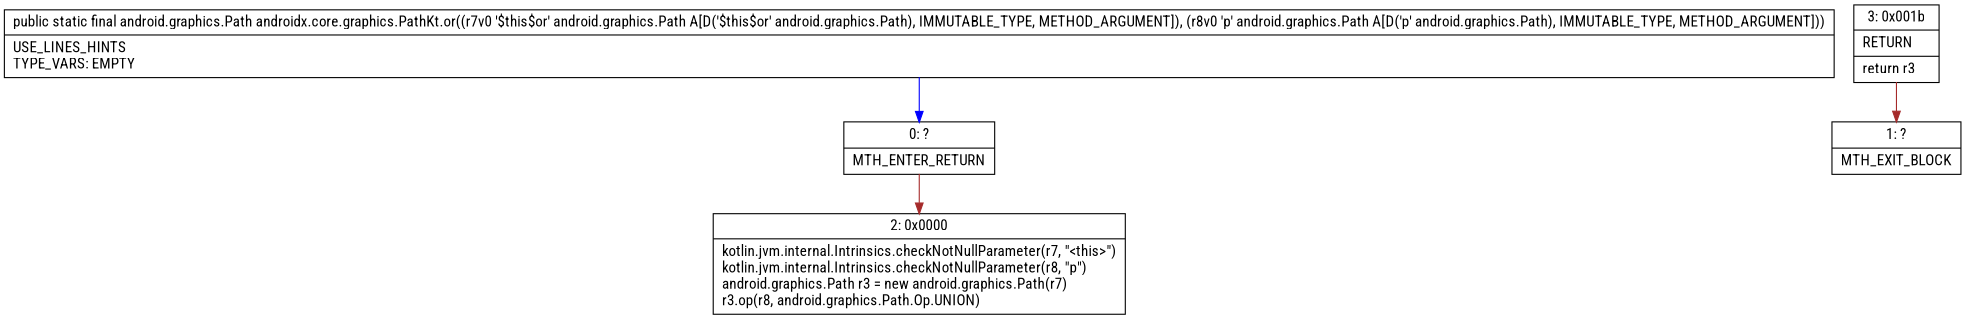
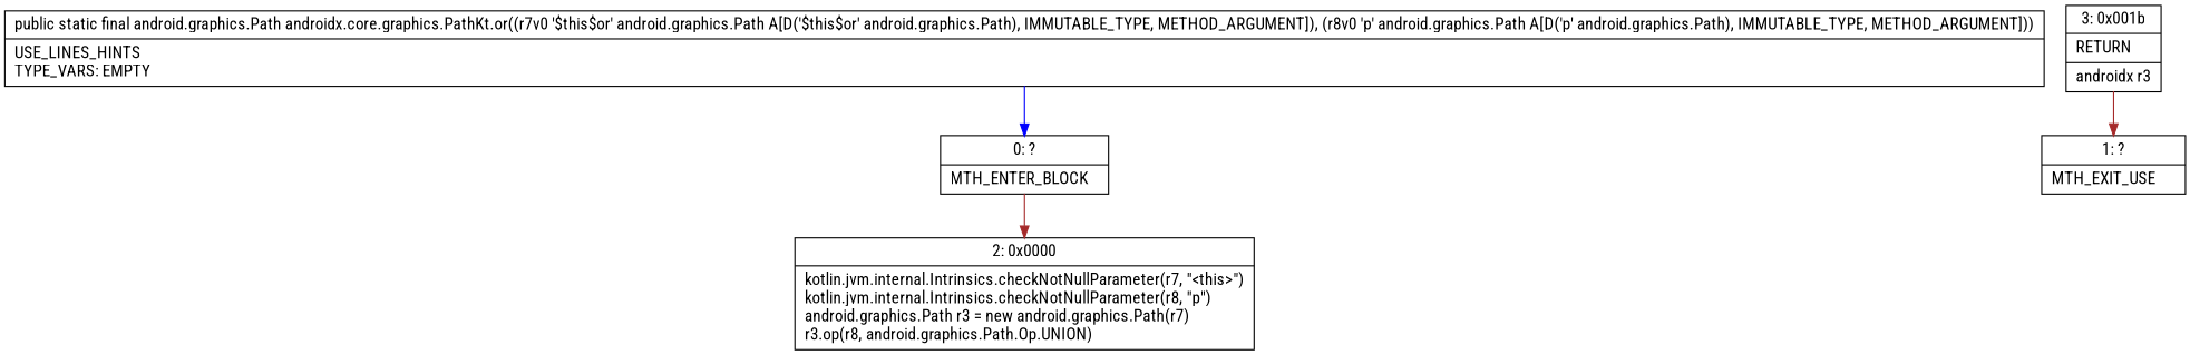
  digraph {
    fontname="Roboto Condensed"
    node [fontname="Roboto Condensed" shape=record]
    edge [color=brown fontname="Roboto Condensed"]
-   n1 [label="{0\:\ ?|MTH_ENTER_RETURN\l}"]
+   n1 [label="{0\:\ ?|MTH_ENTER_BLOCK\l}"]
    n2 [label="{2\:\ 0x0000|kotlin.jvm.internal.Intrinsics.checkNotNullParameter(r7, \"\<this\>\")\lkotlin.jvm.internal.Intrinsics.checkNotNullParameter(r8, \"p\")\landroid.graphics.Path r3 = new android.graphics.Path(r7)\lr3.op(r8, android.graphics.Path.Op.UNION)\l}"]
-   n3 [label="{3\:\ 0x001b|RETURN\l|return r3\l}"]
-   n4 [label="{1\:\ ?|MTH_EXIT_BLOCK\l}"]
+   n3 [label="{3\:\ 0x001b|RETURN\l|androidx r3\l}"]
+   n4 [label="{1\:\ ?|MTH_EXIT_USE\l}"]
    n5 [label="{public static final android.graphics.Path androidx.core.graphics.PathKt.or((r7v0 '$this$or' android.graphics.Path A[D('$this$or' android.graphics.Path), IMMUTABLE_TYPE, METHOD_ARGUMENT]), (r8v0 'p' android.graphics.Path A[D('p' android.graphics.Path), IMMUTABLE_TYPE, METHOD_ARGUMENT]))  | USE_LINES_HINTS\lTYPE_VARS: EMPTY\l}"]
    n1 -> n2
    n3 -> n4
    n5 -> n1 [color=blue]
  }
